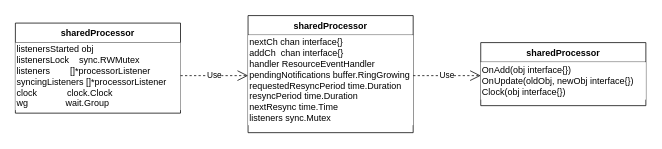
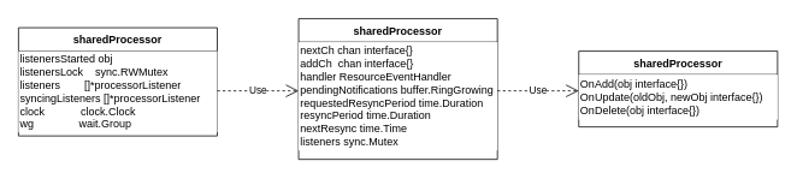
  <mxCell id="0" />
  <mxCell id="1" parent="0" />
  <mxCell id="2" value="sharedProcessor" style="swimlane;fontStyle=1;align=center;verticalAlign=top;childLayout=stackLayout;horizontal=1;startSize=26;horizontalStack=0;resizeParent=1;resizeLast=0;collapsible=1;marginBottom=0;rounded=0;shadow=0;strokeWidth=1;" vertex="1" parent="1"><mxGeometry x="20" y="30" width="220" height="120" as="geometry"><mxRectangle x="230" y="140" width="160" height="26" as="alternateBounds" /></mxGeometry></mxCell>
  <mxCell id="3" value="&lt;div&gt;listenersStarted obj&lt;/div&gt;&lt;div&gt;listenersLock&amp;nbsp; &amp;nbsp; sync.RWMutex&lt;/div&gt;&lt;div&gt;listeners&amp;nbsp; &amp;nbsp; &amp;nbsp; &amp;nbsp; []*processorListener&lt;/div&gt;&lt;div&gt;syncingListeners []*processorListener&lt;/div&gt;&lt;div&gt;clock&amp;nbsp; &amp;nbsp; &amp;nbsp; &amp;nbsp; &amp;nbsp; &amp;nbsp; clock.Clock&lt;/div&gt;&lt;div&gt;wg&amp;nbsp; &amp;nbsp; &amp;nbsp; &amp;nbsp; &amp;nbsp; &amp;nbsp; &amp;nbsp; &amp;nbsp;wait.Group&lt;/div&gt;" style="text;html=1;align=left;verticalAlign=middle;resizable=0;points=[];autosize=1;fillColor=#FFFFFF;" vertex="1" parent="2"><mxGeometry y="26" width="220" height="90" as="geometry" /></mxCell>
  <mxCell id="4" value="Use" style="endArrow=open;endSize=12;dashed=1;html=1;" edge="1" parent="1"><mxGeometry width="160" relative="1" as="geometry"><mxPoint x="240" y="100" as="sourcePoint" /><mxPoint x="330" y="100" as="targetPoint" /></mxGeometry></mxCell>
  <mxCell id="5" value="sharedProcessor" style="swimlane;fontStyle=1;align=center;verticalAlign=top;childLayout=stackLayout;horizontal=1;startSize=26;horizontalStack=0;resizeParent=1;resizeLast=0;collapsible=1;marginBottom=0;rounded=0;shadow=0;strokeWidth=1;" vertex="1" parent="1"><mxGeometry x="330" y="20" width="220" height="156" as="geometry"><mxRectangle x="230" y="140" width="160" height="26" as="alternateBounds" /></mxGeometry></mxCell>
  <mxCell id="6" value="&lt;div&gt;nextCh chan interface{}&lt;/div&gt;&lt;div&gt;addCh&amp;nbsp; chan interface{}&lt;/div&gt;&lt;div&gt;handler ResourceEventHandler&lt;/div&gt;&lt;div&gt;pendingNotifications buffer.RingGrowing&lt;/div&gt;&lt;div&gt;requestedResyncPeriod time.Duration&lt;/div&gt;&lt;div&gt;resyncPeriod time.Duration&lt;/div&gt;&lt;div&gt;nextResync time.Time&lt;/div&gt;&lt;div&gt;listeners sync.Mutex&lt;/div&gt;" style="text;html=1;align=left;verticalAlign=middle;resizable=0;points=[];autosize=1;fillColor=#FFFFFF;" vertex="1" parent="5"><mxGeometry y="26" width="220" height="120" as="geometry" /></mxCell>
  <mxCell id="7" value="sharedProcessor" style="swimlane;fontStyle=1;align=center;verticalAlign=top;childLayout=stackLayout;horizontal=1;startSize=26;horizontalStack=0;resizeParent=1;resizeLast=0;collapsible=1;marginBottom=0;rounded=0;shadow=0;strokeWidth=1;" vertex="1" parent="1"><mxGeometry x="640" y="56" width="220" height="84" as="geometry"><mxRectangle x="230" y="140" width="160" height="26" as="alternateBounds" /></mxGeometry></mxCell>
- <mxCell id="8" value="&lt;div&gt;OnAdd(obj interface{})&lt;/div&gt;&lt;div&gt;OnUpdate(oldObj, newObj interface{})&lt;/div&gt;&lt;div&gt;Clock(obj interface{})&lt;/div&gt;" style="text;html=1;align=left;verticalAlign=middle;resizable=0;points=[];autosize=1;fillColor=#FFFFFF;" vertex="1" parent="7"><mxGeometry y="26" width="220" height="50" as="geometry" /></mxCell>
+ <mxCell id="8" value="&lt;div&gt;OnAdd(obj interface{})&lt;/div&gt;&lt;div&gt;OnUpdate(oldObj, newObj interface{})&lt;/div&gt;&lt;div&gt;OnDelete(obj interface{})&lt;/div&gt;" style="text;html=1;align=left;verticalAlign=middle;resizable=0;points=[];autosize=1;fillColor=#FFFFFF;" vertex="1" parent="7"><mxGeometry y="26" width="220" height="50" as="geometry" /></mxCell>
  <mxCell id="9" value="Use" style="endArrow=open;endSize=12;dashed=1;html=1;" edge="1" parent="1"><mxGeometry width="160" relative="1" as="geometry"><mxPoint x="550" y="100" as="sourcePoint" /><mxPoint x="640" y="100" as="targetPoint" /></mxGeometry></mxCell>
